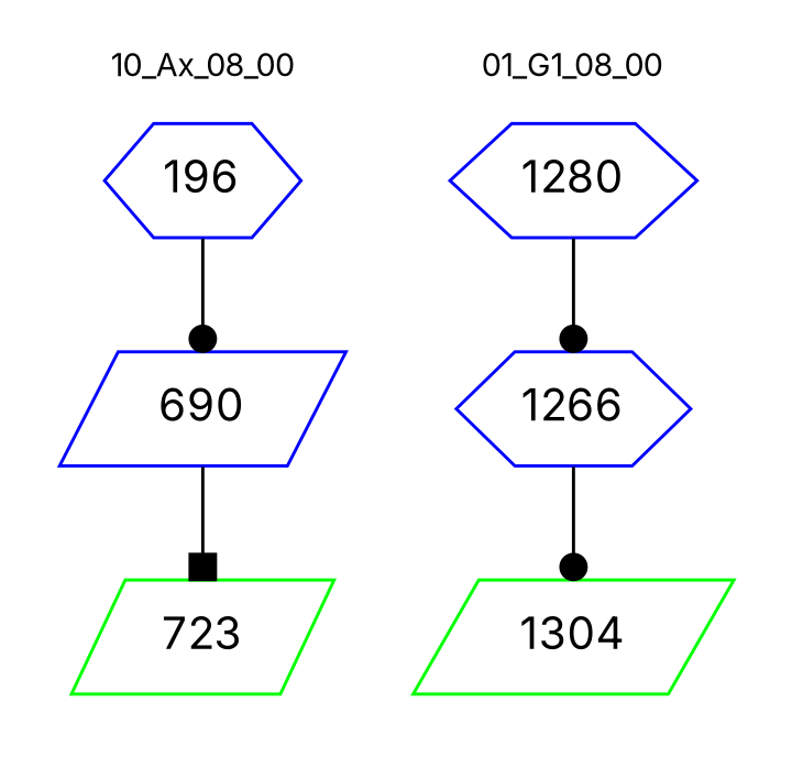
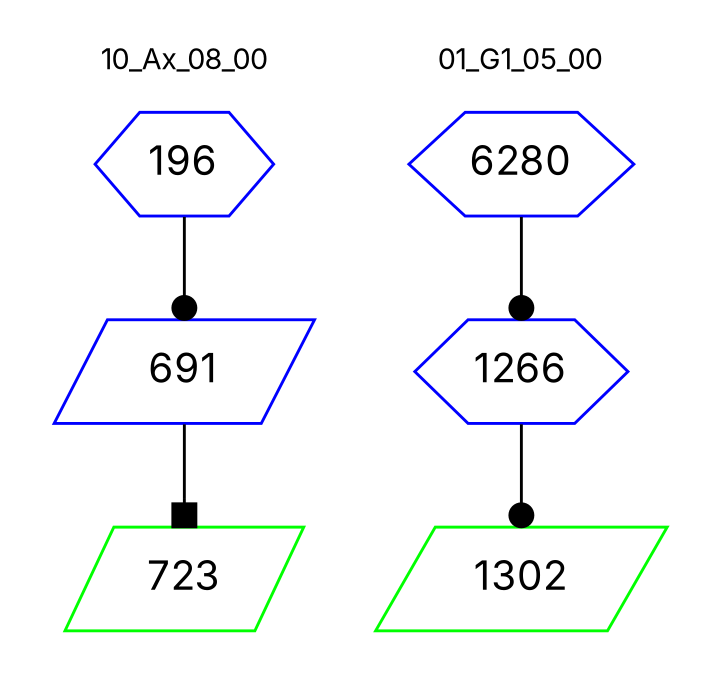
  digraph {
    fontname=Inter
    node [color=blue fontname=Inter shape=hexagon]
    edge [arrowhead=dot color=black fontname=Inter]
    n1 [label=196]
-   n2 [label=690 shape=parallelogram]
+   n2 [label=691 shape=parallelogram]
    n3 [color=green label=723 shape=parallelogram]
-   n4 [label=1280]
+   n4 [label=6280]
    n5 [label=1266]
-   n6 [color=green label=1304 shape=parallelogram]
+   n6 [color=green label=1302 shape=parallelogram]
    subgraph cluster_1 {
      color=white
      fontsize=10
      label="10_Ax_08_00"
      n1
      n2
      n3
    }
    subgraph cluster_2 {
      color=white
      fontsize=10
-     label="01_G1_08_00"
+     label="01_G1_05_00"
      n4
      n5
      n6
    }
    n1 -> n2
    n2 -> n3 [arrowhead=box]
    n4 -> n5
    n5 -> n6
  }
